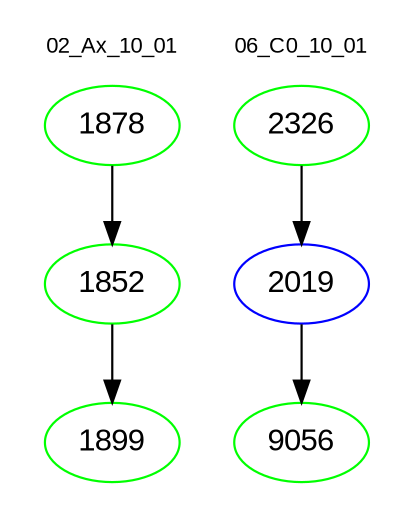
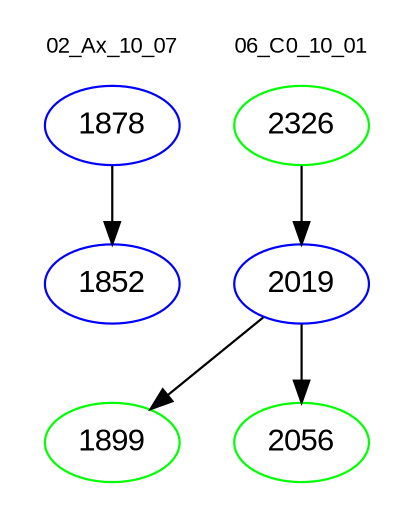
  digraph {
    fontname="Liberation Sans"
    node [color=green fontname="Liberation Sans"]
    edge [color=black fontname="Liberation Sans"]
-   n1 [label=1878]
-   n2 [label=1852]
+   n1 [color=blue label=1878]
+   n2 [color=blue label=1852]
    n3 [label=1899]
    n4 [label=2326]
    n5 [color=blue label=2019]
-   n6 [label=9056]
+   n6 [label=2056]
    subgraph cluster_1 {
      color=white
      fontsize=10
-     label="02_Ax_10_01"
+     label="02_Ax_10_07"
      n1
      n2
      n3
    }
    subgraph cluster_2 {
      color=white
      fontsize=10
      label="06_C0_10_01"
      n4
      n5
      n6
    }
    n1 -> n2
-   n2 -> n3
+   n5 -> n3
    n4 -> n5
    n5 -> n6
  }
